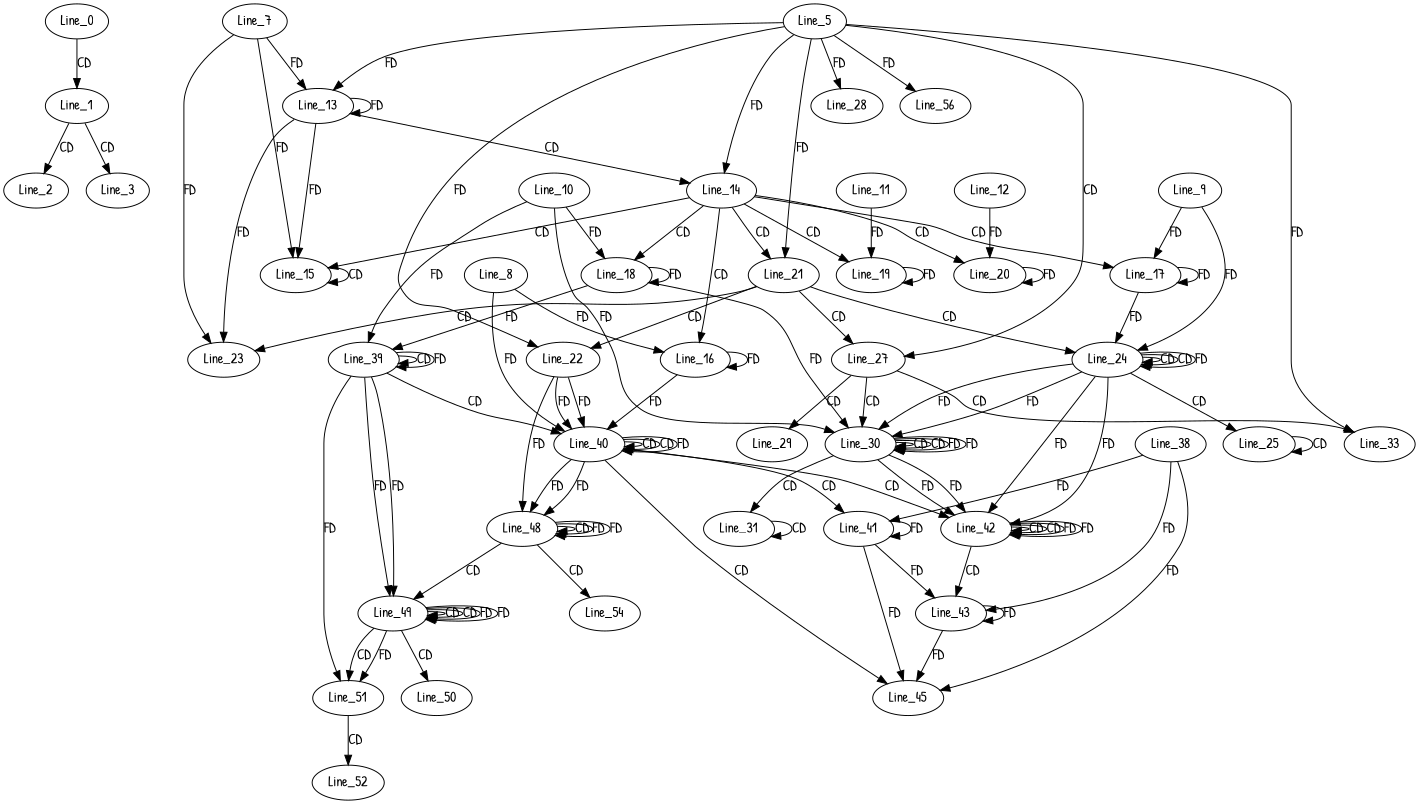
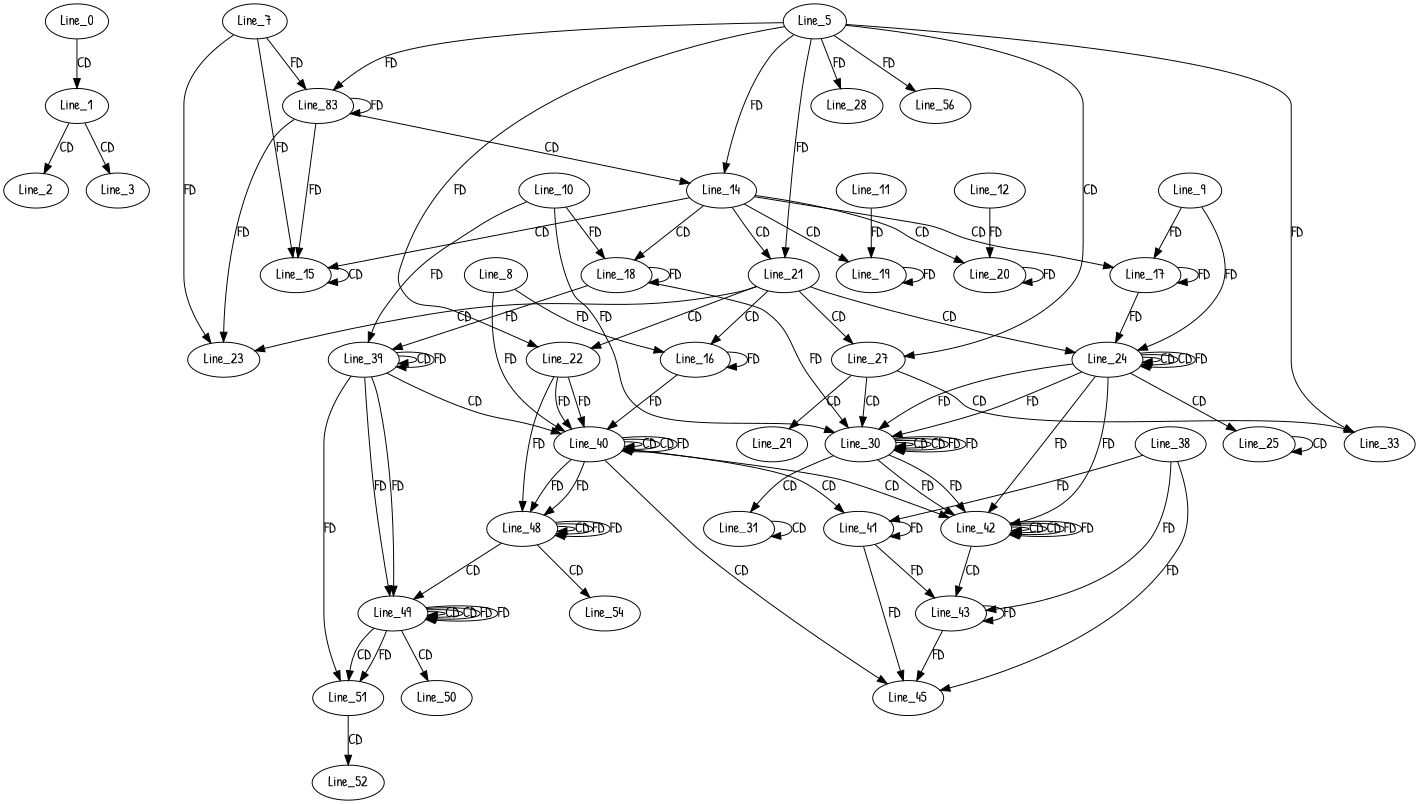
  digraph {
    fontname="Patrick Hand"
    node [fontname="Patrick Hand"]
    edge [fontname="Patrick Hand"]
    Line_0
    Line_1
    Line_2
    Line_3
-   Line_13
+   Line_13 [label=Line_83]
    Line_14
    Line_15
    Line_23
    Line_21
    Line_16
    Line_17
    Line_18
    Line_19
    Line_20
    Line_7
    Line_5
    Line_22
    Line_27
    Line_28
    Line_33
    Line_56
    Line_24
    Line_40
    Line_48
    Line_30
    Line_29
    Line_39
    Line_42
    Line_41
    Line_45
    Line_8
    Line_25
    Line_9
    Line_31
    Line_49
    Line_51
    Line_10
    Line_11
    Line_12
    Line_54
    Line_43
    Line_50
    Line_52
    Line_38
    Line_0 -> Line_1 [label=CD]
    Line_1 -> Line_2 [label=CD]
    Line_1 -> Line_3 [label=CD]
    Line_13 -> Line_13 [label=FD]
    Line_13 -> Line_14 [label=CD]
    Line_13 -> Line_15 [label=FD]
    Line_13 -> Line_23 [label=FD]
    Line_14 -> Line_15 [label=CD]
    Line_14 -> Line_21 [label=CD]
-   Line_14 -> Line_16 [label=CD]
+   Line_21 -> Line_16 [label=CD]
    Line_14 -> Line_17 [label=CD]
    Line_14 -> Line_18 [label=CD]
    Line_14 -> Line_19 [label=CD]
    Line_14 -> Line_20 [label=CD]
    Line_15 -> Line_15 [label=CD]
    Line_21 -> Line_23 [label=CD]
    Line_21 -> Line_22 [label=CD]
    Line_21 -> Line_27 [label=CD]
    Line_21 -> Line_24 [label=CD]
    Line_16 -> Line_16 [label=FD]
    Line_16 -> Line_40 [label=FD]
    Line_17 -> Line_17 [label=FD]
    Line_17 -> Line_24 [label=FD]
    Line_18 -> Line_18 [label=FD]
    Line_18 -> Line_30 [label=FD]
    Line_18 -> Line_39 [label=FD]
    Line_19 -> Line_19 [label=FD]
    Line_20 -> Line_20 [label=FD]
    Line_7 -> Line_13 [label=FD]
    Line_7 -> Line_15 [label=FD]
    Line_7 -> Line_23 [label=FD]
    Line_5 -> Line_13 [label=FD]
    Line_5 -> Line_14 [label=FD]
    Line_5 -> Line_21 [label=FD]
    Line_5 -> Line_22 [label=FD]
    Line_5 -> Line_27 [label=CD]
    Line_5 -> Line_28 [label=FD]
    Line_5 -> Line_33 [label=FD]
    Line_5 -> Line_56 [label=FD]
    Line_22 -> Line_40 [label=FD]
    Line_22 -> Line_40 [label=FD]
    Line_22 -> Line_48 [label=FD]
    Line_27 -> Line_33 [label=CD]
    Line_27 -> Line_30 [label=CD]
    Line_27 -> Line_29 [label=CD]
    Line_24 -> Line_24 [label=CD]
    Line_24 -> Line_24 [label=CD]
    Line_24 -> Line_24 [label=FD]
    Line_24 -> Line_30 [label=FD]
    Line_24 -> Line_30 [label=FD]
    Line_24 -> Line_42 [label=FD]
    Line_24 -> Line_42 [label=FD]
    Line_24 -> Line_25 [label=CD]
    Line_40 -> Line_40 [label=CD]
    Line_40 -> Line_40 [label=CD]
    Line_40 -> Line_40 [label=FD]
    Line_40 -> Line_48 [label=FD]
    Line_40 -> Line_48 [label=FD]
    Line_40 -> Line_42 [label=CD]
    Line_40 -> Line_41 [label=CD]
    Line_40 -> Line_45 [label=CD]
    Line_48 -> Line_48 [label=CD]
    Line_48 -> Line_48 [label=FD]
    Line_48 -> Line_48 [label=FD]
    Line_48 -> Line_49 [label=CD]
    Line_48 -> Line_54 [label=CD]
    Line_30 -> Line_30 [label=CD]
    Line_30 -> Line_30 [label=CD]
    Line_30 -> Line_30 [label=FD]
    Line_30 -> Line_30 [label=FD]
    Line_30 -> Line_42 [label=FD]
    Line_30 -> Line_42 [label=FD]
    Line_30 -> Line_31 [label=CD]
    Line_39 -> Line_40 [label=CD]
    Line_39 -> Line_39 [label=CD]
    Line_39 -> Line_39 [label=FD]
    Line_39 -> Line_49 [label=FD]
    Line_39 -> Line_49 [label=FD]
    Line_39 -> Line_51 [label=FD]
    Line_42 -> Line_42 [label=CD]
    Line_42 -> Line_42 [label=CD]
    Line_42 -> Line_42 [label=FD]
    Line_42 -> Line_42 [label=FD]
    Line_42 -> Line_43 [label=CD]
    Line_41 -> Line_41 [label=FD]
    Line_41 -> Line_45 [label=FD]
    Line_41 -> Line_43 [label=FD]
    Line_8 -> Line_16 [label=FD]
    Line_8 -> Line_40 [label=FD]
    Line_25 -> Line_25 [label=CD]
    Line_9 -> Line_17 [label=FD]
    Line_9 -> Line_24 [label=FD]
    Line_31 -> Line_31 [label=CD]
    Line_49 -> Line_49 [label=CD]
    Line_49 -> Line_49 [label=CD]
    Line_49 -> Line_49 [label=FD]
    Line_49 -> Line_49 [label=FD]
    Line_49 -> Line_51 [label=CD]
    Line_49 -> Line_51 [label=FD]
    Line_49 -> Line_50 [label=CD]
    Line_51 -> Line_52 [label=CD]
    Line_10 -> Line_18 [label=FD]
    Line_10 -> Line_30 [label=FD]
    Line_10 -> Line_39 [label=FD]
    Line_11 -> Line_19 [label=FD]
    Line_12 -> Line_20 [label=FD]
    Line_43 -> Line_45 [label=FD]
    Line_43 -> Line_43 [label=FD]
    Line_38 -> Line_41 [label=FD]
    Line_38 -> Line_45 [label=FD]
    Line_38 -> Line_43 [label=FD]
  }
